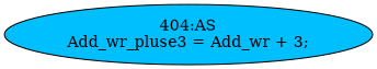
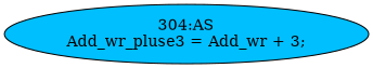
  strict digraph {
    rankdir=LR
-   n1 [ast="<pyverilog.vparser.ast.Assign object at 0x7fbd1c2d3390>" def_var="['Add_wr_pluse3']" fillcolor=deepskyblue label="404:AS\nAdd_wr_pluse3 = Add_wr + 3;" statements="[]" style=filled typ=Assign use_var="['Add_wr']"]
+   n1 [ast="<pyverilog.vparser.ast.Assign object at 0x7fbd1c2d3390>" def_var="['Add_wr_pluse3']" fillcolor=deepskyblue label="304:AS\nAdd_wr_pluse3 = Add_wr + 3;" statements="[]" style=filled typ=Assign use_var="['Add_wr']"]
  }
